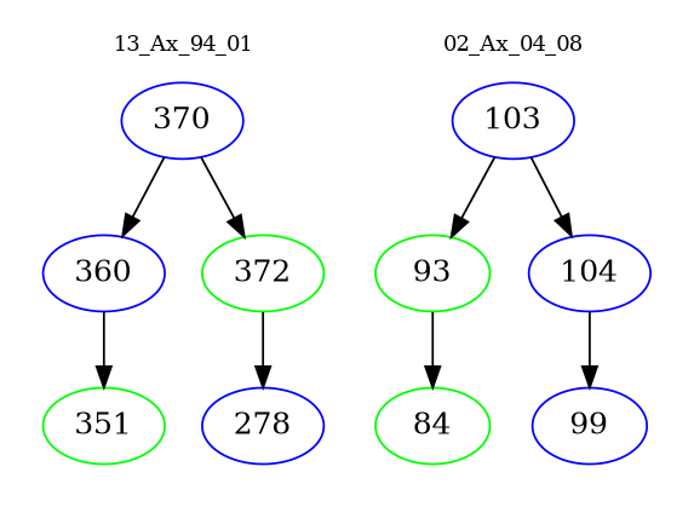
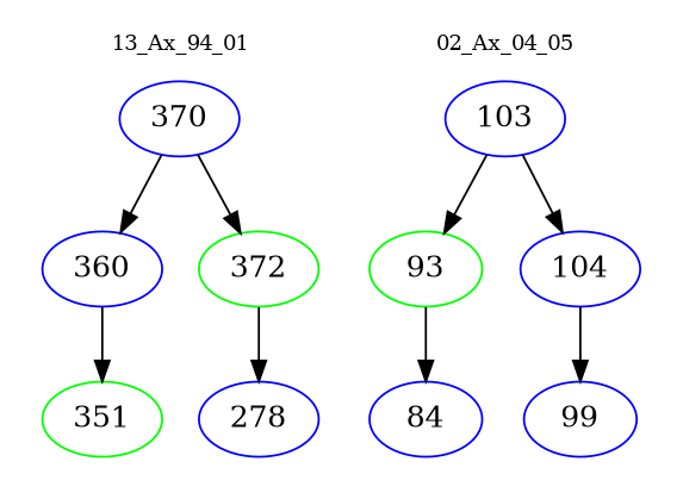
  digraph {
    node [color=blue]
    edge [color=black]
    n1 [label=370]
    n2 [label=360]
    n3 [color=green label=372]
    n4 [color=green label=351]
    n5 [label=278]
    n6 [label=103]
    n7 [color=green label=93]
    n8 [label=104]
-   n9 [color=green label=84]
+   n9 [label=84]
    n10 [label=99]
    subgraph cluster_1 {
      color=white
      fontsize=10
      label="13_Ax_94_01"
      n1
      n2
      n3
      n4
      n5
    }
    subgraph cluster_2 {
      color=white
      fontsize=10
-     label="02_Ax_04_08"
+     label="02_Ax_04_05"
      n6
      n7
      n8
      n9
      n10
    }
    n1 -> n2
    n1 -> n3
    n2 -> n4
    n3 -> n5
    n6 -> n7
    n6 -> n8
    n7 -> n9
    n8 -> n10
  }
